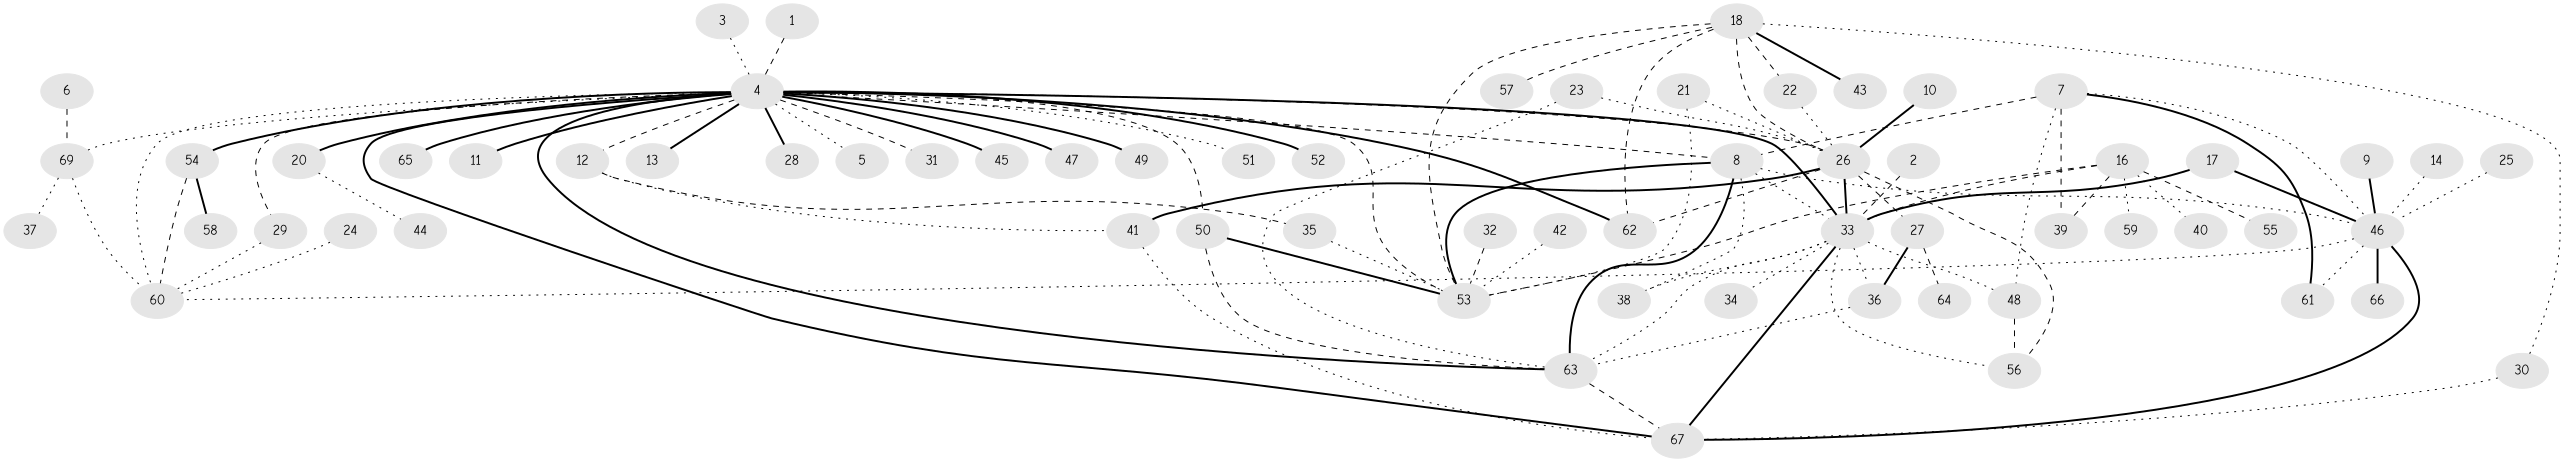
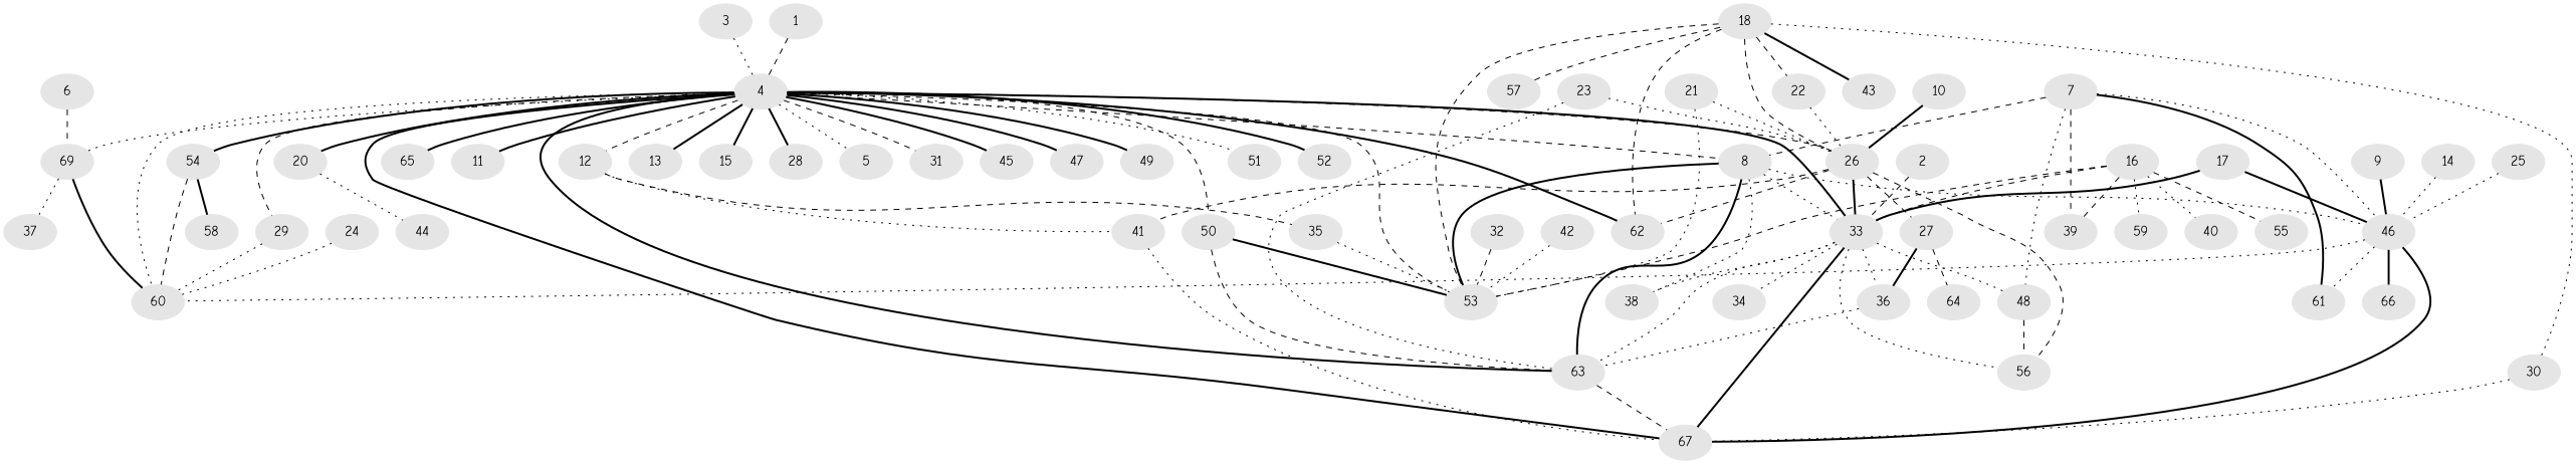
  graph {
    fontname="Comic Neue"
    node [color=gray90 fontname="Comic Neue" style=filled]
    edge [fontname="Comic Neue" style=dotted weight=1.0]
    1
    4
    33
    5
    8
    11
    12
    13
+   15
    n10 [label=69]
    20
    26
    28
    29
    31
    45
    47
    49
    50
    51
    52
    53
    54
    60
    62
    63
    65
    67
    2
    48
    38
    56
    36
    34
    3
    46
    35
    41
    37
    44
    27
    58
    6
    7
    39
    61
    66
    9
    10
    14
    16
    40
    55
    59
    17
    18
    22
    30
    43
    57
    21
    23
    24
    25
    64
    32
    42
    1 -- 4 [style=dashed]
    4 -- 33 [style=bold]
    4 -- 5
    4 -- 8 [style=dashed]
    4 -- 11 [style=bold]
    4 -- 12 [style=dashed]
    4 -- 13 [style=bold]
+   4 -- 15 [style=bold]
    4 -- n10 [weight=2.0]
    4 -- 20 [style=bold]
    4 -- 26 [style=dashed]
    4 -- 28 [style=bold]
    4 -- 29 [style=dashed]
    4 -- 31 [style=dashed]
    4 -- 45 [style=bold]
    4 -- 47 [style=bold]
    4 -- 49 [style=bold]
    4 -- 50 [style=dashed]
    4 -- 51
    4 -- 52 [style=bold]
    4 -- 53 [style=dashed]
    4 -- 54 [style=bold]
    4 -- 60 [weight=2.0]
    4 -- 62 [style=bold]
    4 -- 63 [style=bold]
    4 -- 65 [style=bold]
    4 -- 67 [style=bold]
    33 -- 63
    33 -- 67 [style=bold]
    33 -- 48
    33 -- 38
    33 -- 56
    33 -- 36
    33 -- 34
    8 -- 33
    8 -- 53 [style=bold]
    8 -- 63 [style=bold]
    8 -- 38
    8 -- 46
    12 -- 35 [style=dashed]
    12 -- 41
-   n10 -- 60
+   n10 -- 60 [style=bold]
    n10 -- 37
    20 -- 44
    26 -- 33 [style=bold]
    26 -- 62 [style=dashed]
    26 -- 56 [style=dashed]
-   26 -- 41 [style=bold]
+   26 -- 41 [style=dashed]
    26 -- 27 [style=dashed]
    29 -- 60
    50 -- 53 [style=bold]
    50 -- 63 [style=dashed]
    54 -- 60 [style=dashed]
    54 -- 58 [style=bold]
    63 -- 67 [style=dashed]
    2 -- 33 [style=dashed]
    48 -- 56 [style=dashed]
    36 -- 63
    3 -- 4
    46 -- 60
    46 -- 67 [style=bold]
    46 -- 61
    46 -- 66 [style=bold]
    35 -- 53
    41 -- 67
    27 -- 36 [style=bold]
    27 -- 64 [style=dashed]
    6 -- n10 [style=dashed]
    7 -- 8 [style=dashed]
    7 -- 48
    7 -- 46
    7 -- 39 [style=dashed]
    7 -- 61 [style=bold]
    9 -- 46 [style=bold]
    10 -- 26 [style=bold]
    14 -- 46
    16 -- 33 [style=dashed]
    16 -- 53 [style=dashed]
    16 -- 39 [style=dashed]
    16 -- 40
    16 -- 55 [style=dashed]
    16 -- 59
    17 -- 33 [style=bold]
    17 -- 46 [style=bold]
    18 -- 26 [style=dashed]
    18 -- 53 [style=dashed]
    18 -- 62 [style=dashed]
    18 -- 22 [style=dashed]
    18 -- 30
    18 -- 43 [style=bold]
    18 -- 57 [style=dashed]
    22 -- 26
    30 -- 67
    21 -- 26
    21 -- 53 [weight=2.0]
    23 -- 26
    23 -- 63
    24 -- 60
    25 -- 46
    32 -- 53 [style=dashed]
    42 -- 53
  }
